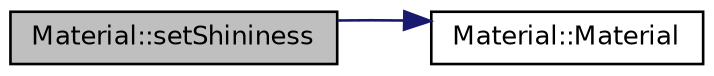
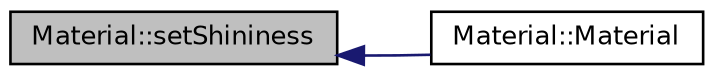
  digraph {
    rankdir=LR
    node [color=black fontname=Helvetica fontsize=10 shape=record]
    n1 [fillcolor=grey75 fontcolor=black height=0.2 label="Material::setShininess" style=filled width=0.4]
    n2 [height=0.2 label="Material::Material" width=0.4]
-   n2 -> n1 [color=midnightblue dir=back fontname=Helvetica fontsize=10 labelfontname=Helvetica labelfontsize=10 style=solid]
+   n1 -> n2 [color=midnightblue dir=back fontname=Helvetica fontsize=10 labelfontname=Helvetica labelfontsize=10 style=solid]
  }
